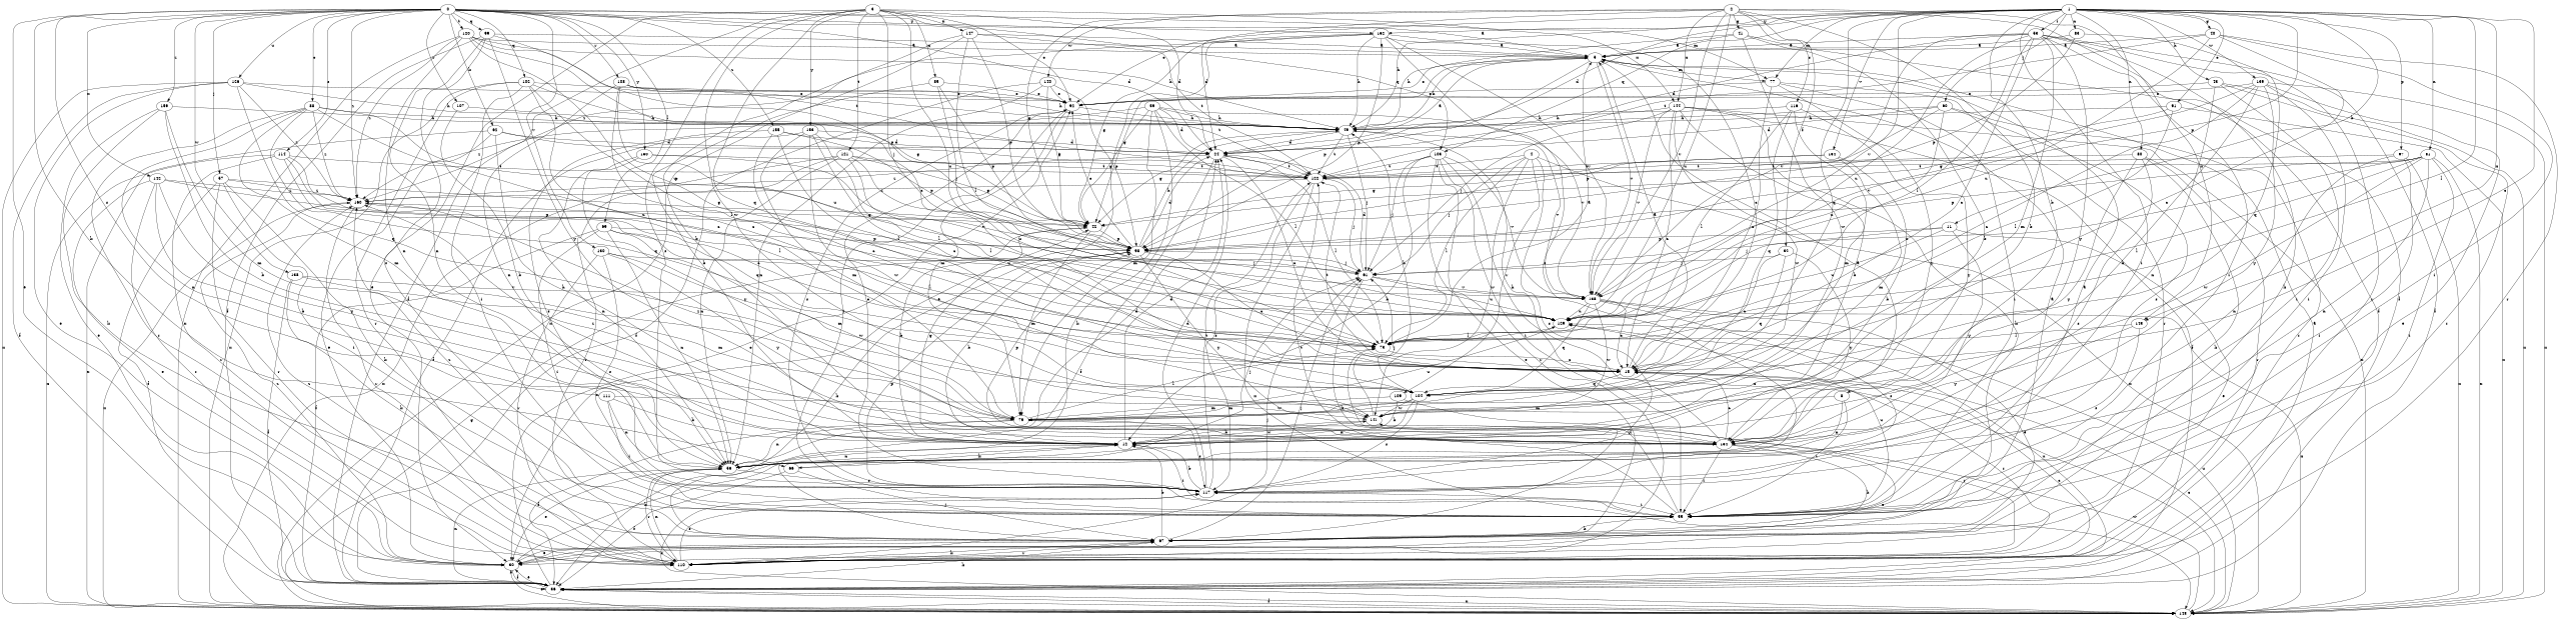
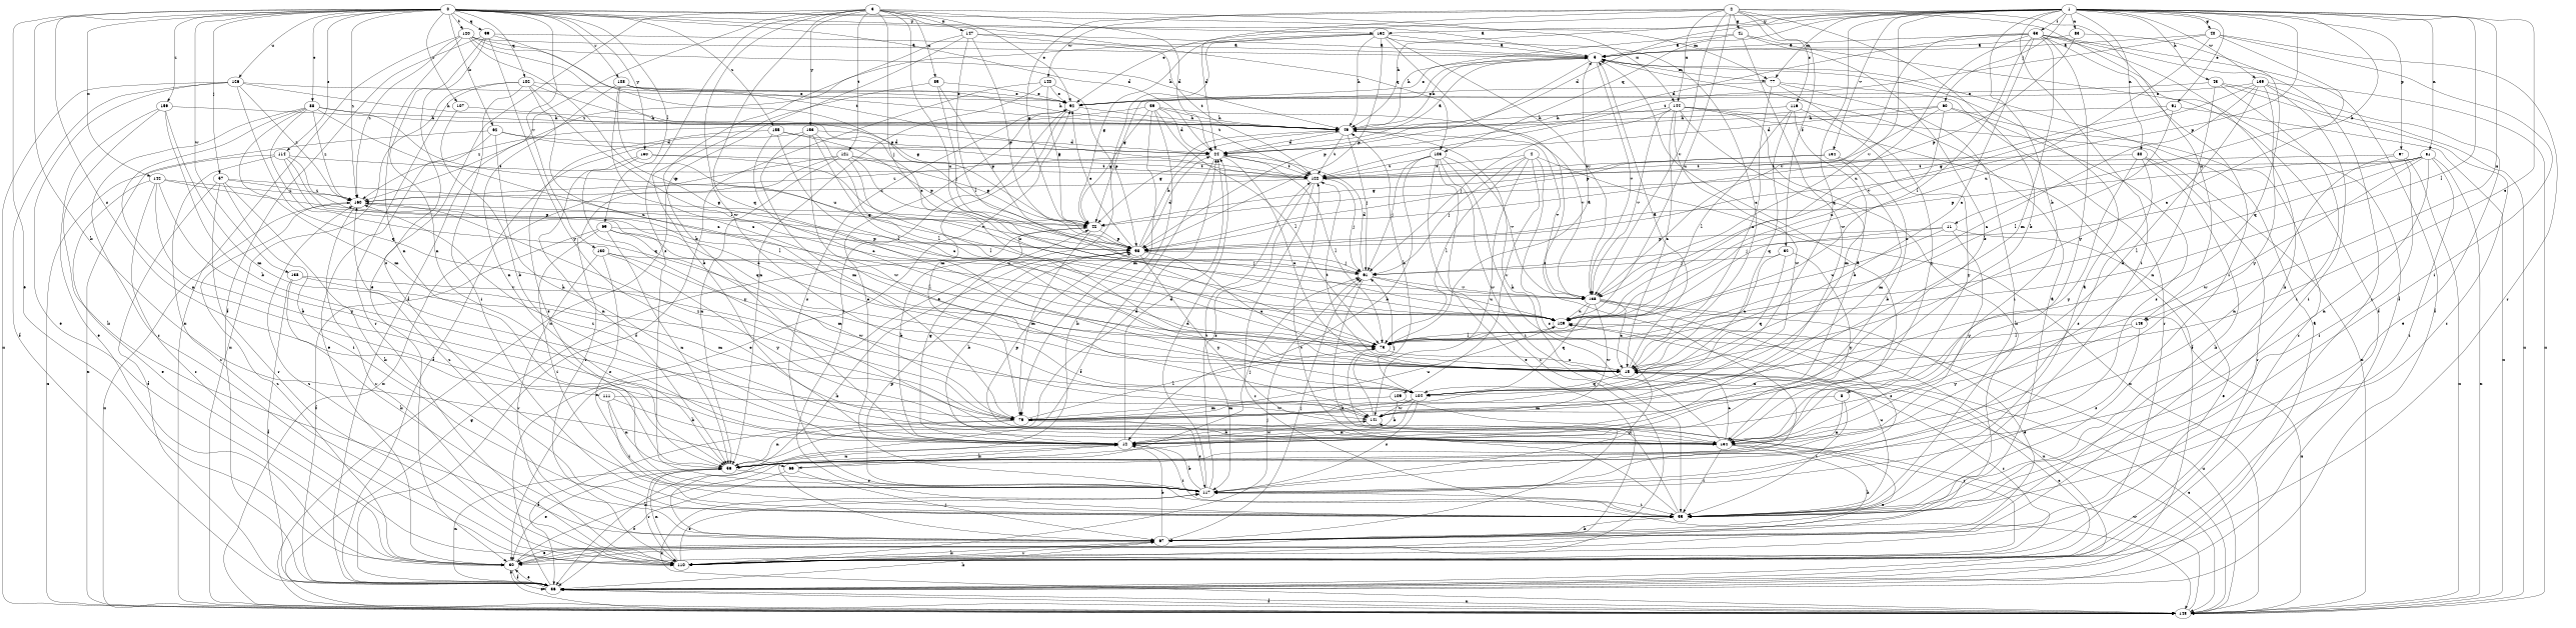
  strict digraph {
    0
    5
    24
    30
    57
    62
    66
    69
    77
    88
    99
    102
    103
    107
    108
    111
    114
    120
    126
    130
    138
    142
    150
    152
    155
    159
    160
    49
    92
    98
    135
    42
    18
    73
    36
    122
    12
    55
    110
    67
    59
    79
    148
    154
    61
    n46 [label=56]
    104
    129
    117
    141
    1
    8
    11
    40
    43
    53
    60
    80
    81
    83
    91
    97
    134
    139
    143
    2
    32
    41
    116
    140
    144
    3
    85
    121
    147
    153
    4
    109
    0 -> 5 [label=a]
    0 -> 24 [label=d]
    0 -> 30 [label=e]
    0 -> 57 [label=j]
    0 -> 62 [label=k]
    0 -> 66 [label=k]
    0 -> 69 [label=l]
    0 -> 77 [label=m]
    0 -> 88 [label=o]
    0 -> 99 [label=q]
    0 -> 102 [label=q]
    0 -> 103 [label=q]
    0 -> 107 [label=r]
    0 -> 108 [label=r]
    0 -> 111 [label=s]
    0 -> 114 [label=s]
    0 -> 120 [label=t]
    0 -> 126 [label=u]
    0 -> 130 [label=v]
    0 -> 138 [label=w]
    0 -> 142 [label=x]
    0 -> 150 [label=y]
    0 -> 152 [label=y]
    0 -> 155 [label=z]
    0 -> 159 [label=z]
    0 -> 160 [label=z]
    5 -> 77 [label=m]
    5 -> 49 [label=h]
    5 -> 92 [label=o]
    5 -> 98 [label=p]
    5 -> 135 [label=v]
    5 -> 42 [label=g]
    24 -> 5 [label=a]
    24 -> 160 [label=z]
    24 -> 18 [label=c]
    24 -> 73 [label=l]
    24 -> 36 [label=f]
    24 -> 122 [label=t]
    30 -> 160 [label=z]
    30 -> 36 [label=f]
    30 -> 12 [label=b]
    57 -> 160 [label=z]
    57 -> 42 [label=g]
    57 -> 36 [label=f]
    57 -> 55 [label=i]
    57 -> 110 [label=r]
    57 -> 67 [label=k]
    62 -> 24 [label=d]
    62 -> 30 [label=e]
    62 -> 122 [label=t]
    62 -> 148 [label=x]
    62 -> 154 [label=h]
    66 -> 36 [label=f]
    66 -> 67 [label=j]
    66 -> 61 [label=j]
    69 -> 98 [label=p]
    69 -> 73 [label=l]
    69 -> 36 [label=f]
    69 -> 55 [label=i]
    69 -> 79 [label=m]
    69 -> n46 [label=n]
    77 -> 92 [label=o]
    77 -> 18 [label=c]
    77 -> 55 [label=i]
    77 -> 110 [label=r]
    77 -> 154 [label=y]
    88 -> 160 [label=z]
    88 -> 49 [label=h]
    88 -> 98 [label=p]
    88 -> 110 [label=r]
    88 -> 79 [label=m]
    88 -> n46 [label=n]
    88 -> 104 [label=q]
    88 -> 129 [label=u]
    99 -> 5 [label=a]
    99 -> 98 [label=p]
    99 -> 36 [label=f]
    99 -> 154 [label=y]
    99 -> n46 [label=n]
    99 -> 117 [label=s]
    102 -> 92 [label=o]
    102 -> 42 [label=g]
    102 -> 18 [label=c]
    102 -> 73 [label=l]
    102 -> 55 [label=i]
    102 -> 110 [label=r]
    102 -> 148 [label=x]
    103 -> 30 [label=e]
    103 -> 135 [label=v]
    103 -> 122 [label=t]
    103 -> 12 [label=b]
    103 -> 55 [label=i]
    103 -> 110 [label=r]
    103 -> 148 [label=x]
    103 -> 61 [label=j]
    107 -> 49 [label=h]
    107 -> 12 [label=b]
    108 -> 49 [label=h]
    108 -> 92 [label=o]
    108 -> 18 [label=c]
    108 -> 122 [label=t]
    108 -> n46 [label=n]
    108 -> 129 [label=u]
    111 -> 12 [label=b]
    111 -> 55 [label=i]
    111 -> n46 [label=n]
    111 -> 141 [label=w]
    114 -> 18 [label=c]
    114 -> 73 [label=l]
    114 -> 122 [label=t]
    114 -> 110 [label=r]
    114 -> 148 [label=x]
    114 -> 104 [label=q]
    120 -> 5 [label=a]
    120 -> 160 [label=z]
    120 -> 49 [label=h]
    120 -> 122 [label=t]
    120 -> 148 [label=x]
    120 -> 61 [label=j]
    120 -> n46 [label=n]
    120 -> 129 [label=u]
    126 -> 30 [label=e]
    126 -> 160 [label=z]
    126 -> 49 [label=h]
    126 -> 92 [label=o]
    126 -> 36 [label=f]
    126 -> 148 [label=x]
    126 -> 104 [label=q]
    130 -> 110 [label=r]
    130 -> 154 [label=y]
    130 -> 61 [label=j]
    130 -> 117 [label=s]
    130 -> 141 [label=w]
    138 -> 135 [label=v]
    138 -> 36 [label=f]
    138 -> 67 [label=k]
    138 -> 79 [label=m]
    142 -> 30 [label=e]
    142 -> 160 [label=z]
    142 -> 98 [label=p]
    142 -> 12 [label=b]
    142 -> 110 [label=r]
    142 -> 154 [label=y]
    150 -> 135 [label=v]
    150 -> 122 [label=t]
    150 -> 154 [label=y]
    150 -> n46 [label=n]
    152 -> 5 [label=a]
    152 -> 30 [label=e]
    152 -> 160 [label=z]
    152 -> 49 [label=h]
    152 -> 98 [label=p]
    152 -> 135 [label=v]
    152 -> 42 [label=g]
    152 -> 18 [label=c]
    152 -> 117 [label=s]
    155 -> 24 [label=d]
    155 -> 98 [label=p]
    155 -> 18 [label=c]
    155 -> 73 [label=l]
    155 -> 117 [label=s]
    159 -> 30 [label=e]
    159 -> 49 [label=h]
    159 -> 12 [label=b]
    159 -> 67 [label=k]
    159 -> 79 [label=m]
    160 -> 42 [label=g]
    160 -> 110 [label=r]
    160 -> 148 [label=x]
    160 -> 129 [label=u]
    49 -> 24 [label=d]
    49 -> 135 [label=v]
    49 -> 42 [label=g]
    49 -> 122 [label=t]
    49 -> 61 [label=j]
    92 -> 49 [label=h]
    92 -> 55 [label=i]
    92 -> 79 [label=m]
    92 -> 117 [label=s]
    98 -> 24 [label=d]
    98 -> 49 [label=h]
    98 -> 92 [label=o]
    98 -> 18 [label=c]
    98 -> 12 [label=b]
    98 -> 67 [label=k]
    98 -> 154 [label=y]
    98 -> 61 [label=j]
    135 -> 30 [label=e]
    135 -> 18 [label=c]
    135 -> 148 [label=x]
    135 -> 104 [label=q]
    135 -> 129 [label=u]
    135 -> 117 [label=s]
    135 -> 141 [label=w]
    42 -> 98 [label=p]
    42 -> 12 [label=b]
    42 -> 79 [label=m]
    18 -> 5 [label=a]
    18 -> 122 [label=t]
    18 -> 110 [label=r]
    18 -> 104 [label=q]
    73 -> 5 [label=a]
    73 -> 18 [label=c]
    36 -> 5 [label=a]
    36 -> 30 [label=e]
    36 -> 92 [label=o]
    36 -> 18 [label=c]
    36 -> 67 [label=k]
    36 -> 148 [label=x]
    36 -> n46 [label=n]
    36 -> 129 [label=u]
    122 -> 160 [label=z]
-   122 -> 148 [label=x]
+   122 -> 148 [label=r]
    122 -> 61 [label=j]
    122 -> 117 [label=s]
    12 -> 24 [label=d]
    12 -> 66 [label=k]
    12 -> 42 [label=g]
    12 -> 55 [label=i]
    12 -> n46 [label=n]
    12 -> 141 [label=w]
    55 -> 5 [label=a]
    55 -> 160 [label=z]
    55 -> 98 [label=p]
    55 -> 73 [label=l]
    55 -> 122 [label=t]
    55 -> 67 [label=k]
    55 -> 129 [label=u]
    110 -> 160 [label=z]
    110 -> 67 [label=k]
    110 -> 61 [label=j]
    110 -> n46 [label=n]
    110 -> 117 [label=s]
    67 -> 5 [label=a]
    67 -> 30 [label=e]
    67 -> 12 [label=b]
    67 -> 110 [label=r]
    67 -> 61 [label=j]
    59 -> 24 [label=d]
    59 -> 160 [label=z]
    59 -> 49 [label=h]
    59 -> 135 [label=v]
    59 -> 42 [label=g]
    59 -> 73 [label=l]
    59 -> 67 [label=k]
    59 -> 79 [label=m]
    79 -> 160 [label=z]
    79 -> 73 [label=l]
    79 -> 36 [label=f]
    79 -> 154 [label=y]
    79 -> n46 [label=n]
    79 -> 129 [label=u]
    79 -> 117 [label=s]
    148 -> 30 [label=e]
    148 -> 42 [label=g]
    148 -> 18 [label=c]
    148 -> 36 [label=f]
    148 -> 129 [label=u]
    148 -> 117 [label=s]
    148 -> 141 [label=w]
    154 -> 30 [label=e]
    154 -> 160 [label=z]
    154 -> 49 [label=h]
    154 -> 98 [label=p]
    154 -> 18 [label=c]
    154 -> 55 [label=i]
    154 -> 67 [label=k]
    61 -> 24 [label=d]
    61 -> 135 [label=v]
    61 -> 67 [label=k]
    61 -> 129 [label=u]
    n46 -> 5 [label=a]
    n46 -> 24 [label=d]
    n46 -> 30 [label=e]
    n46 -> 110 [label=r]
    n46 -> 117 [label=s]
    104 -> 49 [label=h]
    104 -> 79 [label=m]
    104 -> n46 [label=n]
    104 -> 117 [label=s]
    104 -> 141 [label=w]
    129 -> 73 [label=l]
    117 -> 24 [label=d]
    117 -> 92 [label=o]
    117 -> 122 [label=t]
    117 -> 12 [label=b]
    117 -> 55 [label=i]
    141 -> 12 [label=b]
    141 -> 61 [label=j]
    1 -> 24 [label=d]
    1 -> 77 [label=m]
    1 -> 103 [label=q]
    1 -> 152 [label=y]
    1 -> 49 [label=h]
    1 -> 92 [label=o]
    1 -> 98 [label=p]
    1 -> 135 [label=v]
    1 -> 18 [label=c]
    1 -> 73 [label=l]
    1 -> 55 [label=i]
    1 -> 104 [label=q]
    1 -> 8 [label=b]
    1 -> 11 [label=b]
    1 -> 40 [label=g]
    1 -> 43 [label=h]
    1 -> 53 [label=i]
    1 -> 60 [label=j]
    1 -> 80 [label=n]
    1 -> 81 [label=n]
    1 -> 83 [label=n]
    1 -> 91 [label=o]
    1 -> 97 [label=p]
    1 -> 134 [label=v]
    1 -> 139 [label=w]
    1 -> 143 [label=x]
    8 -> 55 [label=i]
    8 -> 79 [label=m]
    8 -> n46 [label=n]
    11 -> 30 [label=e]
    11 -> 98 [label=p]
    11 -> 154 [label=y]
    11 -> 61 [label=j]
    11 -> 129 [label=u]
    40 -> 5 [label=a]
    40 -> 18 [label=c]
    40 -> 122 [label=t]
    40 -> 55 [label=i]
    40 -> 110 [label=r]
    40 -> 129 [label=u]
    43 -> 92 [label=o]
    43 -> 55 [label=i]
    43 -> 110 [label=r]
    43 -> 148 [label=x]
    43 -> n46 [label=n]
    53 -> 5 [label=a]
    53 -> 24 [label=d]
    53 -> 135 [label=v]
    53 -> 18 [label=c]
    53 -> 73 [label=l]
    53 -> 36 [label=f]
    53 -> 55 [label=i]
    53 -> 110 [label=r]
    53 -> 67 [label=k]
    53 -> 79 [label=m]
    53 -> 154 [label=y]
    53 -> 129 [label=u]
    60 -> 24 [label=d]
    60 -> 49 [label=h]
    60 -> 98 [label=p]
    60 -> 110 [label=r]
    60 -> 129 [label=u]
    60 -> 117 [label=s]
    80 -> 122 [label=t]
    80 -> 110 [label=r]
    80 -> 67 [label=k]
    80 -> 154 [label=y]
    80 -> 117 [label=s]
    81 -> 98 [label=p]
    81 -> 73 [label=l]
    81 -> 122 [label=t]
    81 -> 55 [label=i]
    81 -> 148 [label=x]
    81 -> n46 [label=n]
    81 -> 129 [label=u]
    81 -> 141 [label=w]
    83 -> 5 [label=a]
    83 -> 98 [label=p]
    83 -> 104 [label=q]
    91 -> 49 [label=h]
    91 -> 42 [label=g]
    91 -> 73 [label=l]
    91 -> 148 [label=x]
    97 -> 122 [label=t]
    97 -> 55 [label=i]
    97 -> 148 [label=x]
    97 -> n46 [label=n]
    134 -> 42 [label=g]
    134 -> 122 [label=t]
    134 -> 12 [label=b]
    134 -> 79 [label=m]
    139 -> 30 [label=e]
    139 -> 92 [label=o]
    139 -> 135 [label=v]
    139 -> 18 [label=c]
    139 -> 12 [label=b]
    139 -> 55 [label=i]
    139 -> 148 [label=x]
    139 -> 154 [label=y]
    143 -> 73 [label=l]
    143 -> 154 [label=y]
    143 -> 117 [label=s]
    2 -> 24 [label=d]
    2 -> 135 [label=v]
    2 -> 42 [label=g]
    2 -> 36 [label=f]
    2 -> 12 [label=b]
    2 -> 129 [label=u]
    2 -> 143 [label=x]
    2 -> 32 [label=f]
    2 -> 41 [label=g]
    2 -> 116 [label=s]
    2 -> 140 [label=w]
    2 -> 144 [label=x]
    32 -> 18 [label=c]
    32 -> 154 [label=y]
    32 -> 61 [label=j]
    32 -> 104 [label=q]
    41 -> 5 [label=a]
    41 -> 49 [label=h]
    41 -> 36 [label=f]
    41 -> 12 [label=b]
    41 -> 141 [label=w]
    116 -> 49 [label=h]
    116 -> 73 [label=l]
    116 -> 79 [label=m]
    116 -> 154 [label=y]
    116 -> 104 [label=q]
    140 -> 92 [label=o]
    140 -> 98 [label=p]
    140 -> 42 [label=g]
    140 -> 36 [label=f]
    140 -> n46 [label=n]
    144 -> 49 [label=h]
    144 -> 135 [label=v]
    144 -> 18 [label=c]
    144 -> 36 [label=f]
    144 -> 12 [label=b]
    144 -> 67 [label=k]
    144 -> 148 [label=x]
    144 -> 61 [label=j]
    144 -> 141 [label=w]
    3 -> 24 [label=d]
    3 -> 30 [label=e]
    3 -> 92 [label=o]
    3 -> 18 [label=c]
    3 -> 36 [label=f]
    3 -> 104 [label=q]
    3 -> 129 [label=u]
    3 -> 117 [label=s]
    3 -> 141 [label=w]
    3 -> 144 [label=x]
    3 -> 85 [label=n]
    3 -> 121 [label=t]
    3 -> 147 [label=x]
    3 -> 153 [label=y]
    85 -> 92 [label=o]
    85 -> 98 [label=p]
    85 -> 12 [label=b]
    85 -> 61 [label=j]
    121 -> 42 [label=g]
    121 -> 73 [label=l]
    121 -> 122 [label=t]
    121 -> 110 [label=r]
    121 -> 148 [label=x]
    121 -> n46 [label=n]
    121 -> 129 [label=u]
    147 -> 5 [label=a]
    147 -> 98 [label=p]
    147 -> 73 [label=l]
    147 -> 122 [label=t]
    147 -> 12 [label=b]
    147 -> 148 [label=x]
    153 -> 24 [label=d]
    153 -> 18 [label=c]
    153 -> 73 [label=l]
    153 -> 36 [label=f]
    153 -> 79 [label=m]
    153 -> 141 [label=w]
    4 -> 73 [label=l]
    4 -> 122 [label=t]
    4 -> 148 [label=x]
    4 -> 61 [label=j]
    4 -> 117 [label=s]
    4 -> 141 [label=w]
    4 -> 109 [label=r]
    109 -> 12 [label=b]
    109 -> 110 [label=r]
    109 -> 79 [label=m]
  }
